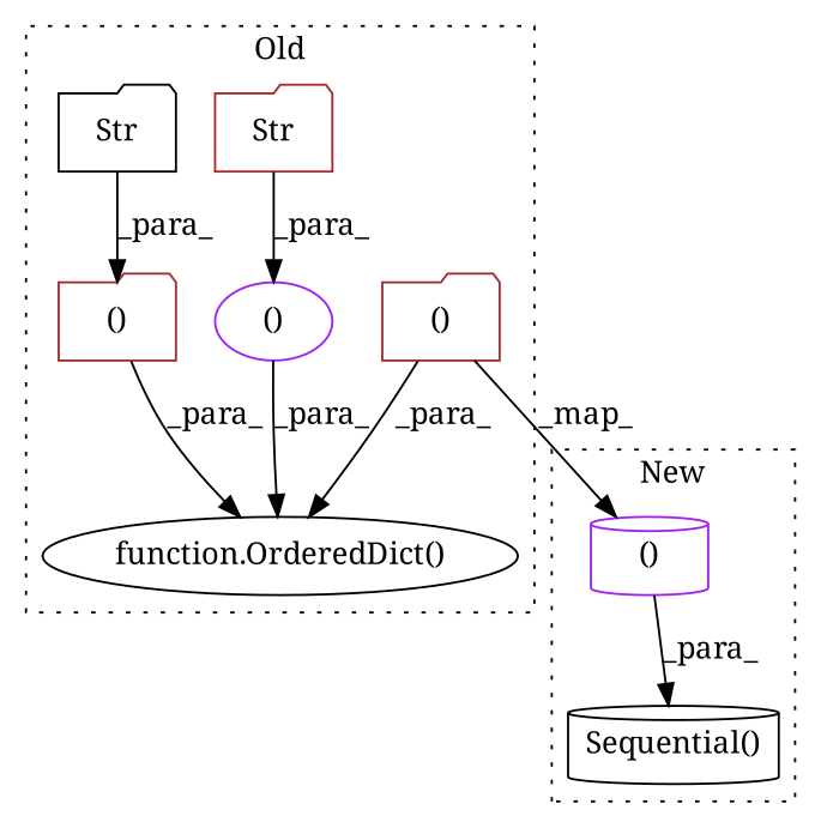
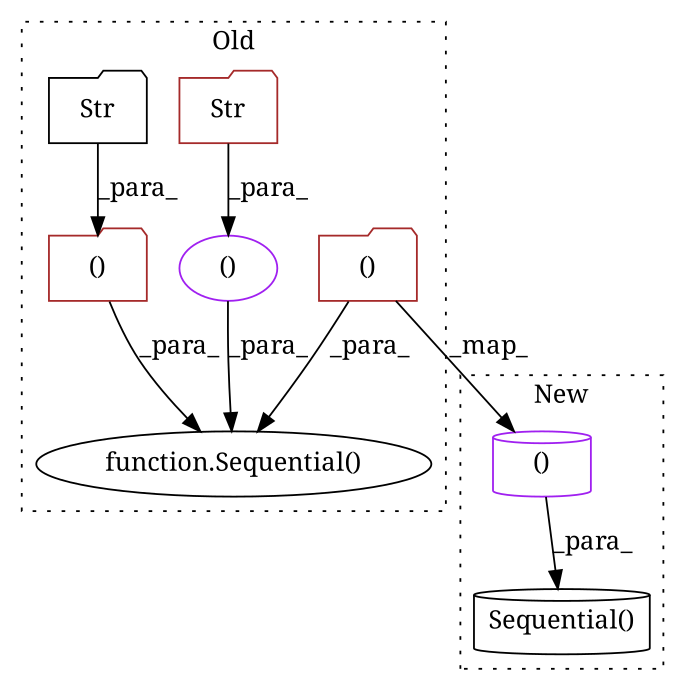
  digraph {
    fontname="Noto Serif"
    node [a=54 l=3 shape=folder color=black fontname="Noto Serif"]
    edge [fontname="Noto Serif"]
-   n1 [a=75 l="12,1" label="function.OrderedDict()" s="13045,13368" shape=ellipse]
+   n1 [a=75 l="12,1" label="function.Sequential()" s="13045,13368" shape=ellipse]
    n2 [l=13 label="()" s=13343 shape=ellipse color=purple]
    n3 [a=66 l=9 label=Str s=13334 color=brown]
    n4 [l=51 label="()" s=13267 color=brown]
    n5 [a=66 l=8 label=Str s=13259]
    n6 [label="()" s=13106 color=brown]
    n7 [a=75 l="14,1" label="Sequential()" s="13857,13877" shape=cylinder]
    n8 [label="()" s=13491 shape=cylinder color=purple]
    subgraph cluster_1 {
      label=Old
      style=dotted
      n1
      n2
      n3
      n4
      n5
      n6
    }
    subgraph cluster_2 {
      label=New
      style=dotted
      n7
      n8
    }
    n2 -> n1 [label=_para_]
    n3 -> n2 [label=_para_]
    n4 -> n1 [label=_para_]
    n5 -> n4 [label=_para_]
    n6 -> n1 [label=_para_]
    n6 -> n8 [label=_map_]
    n8 -> n7 [label=_para_]
  }
